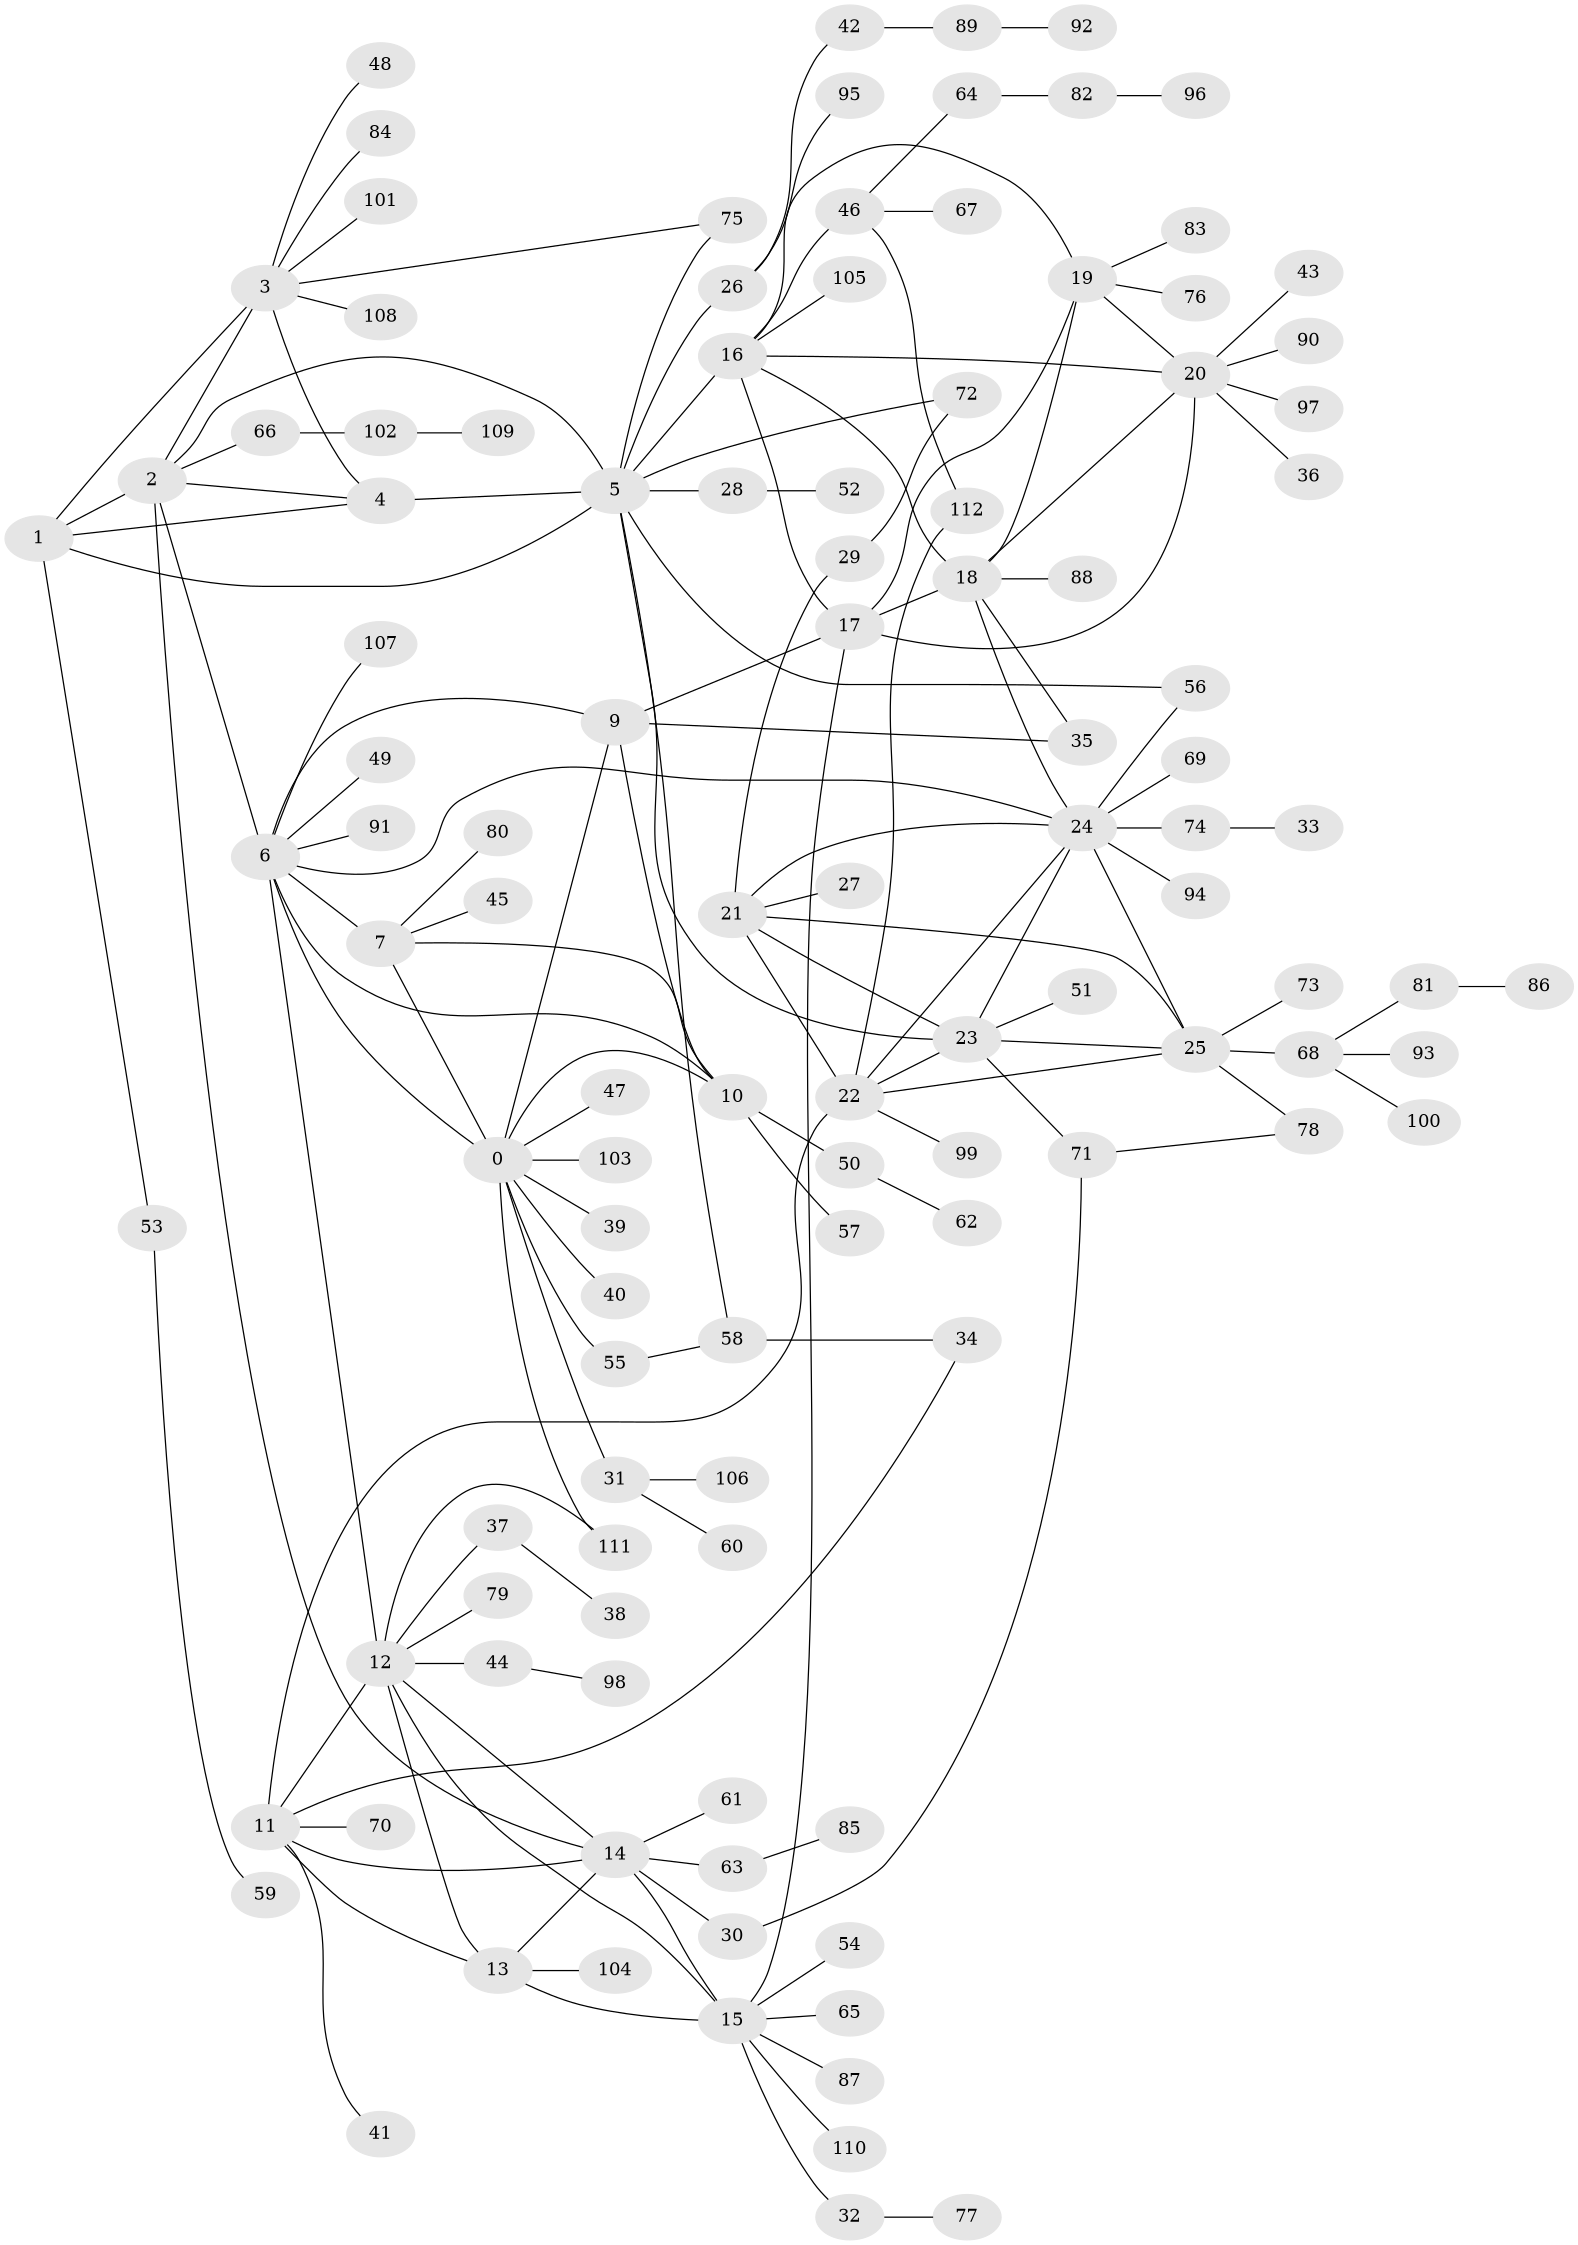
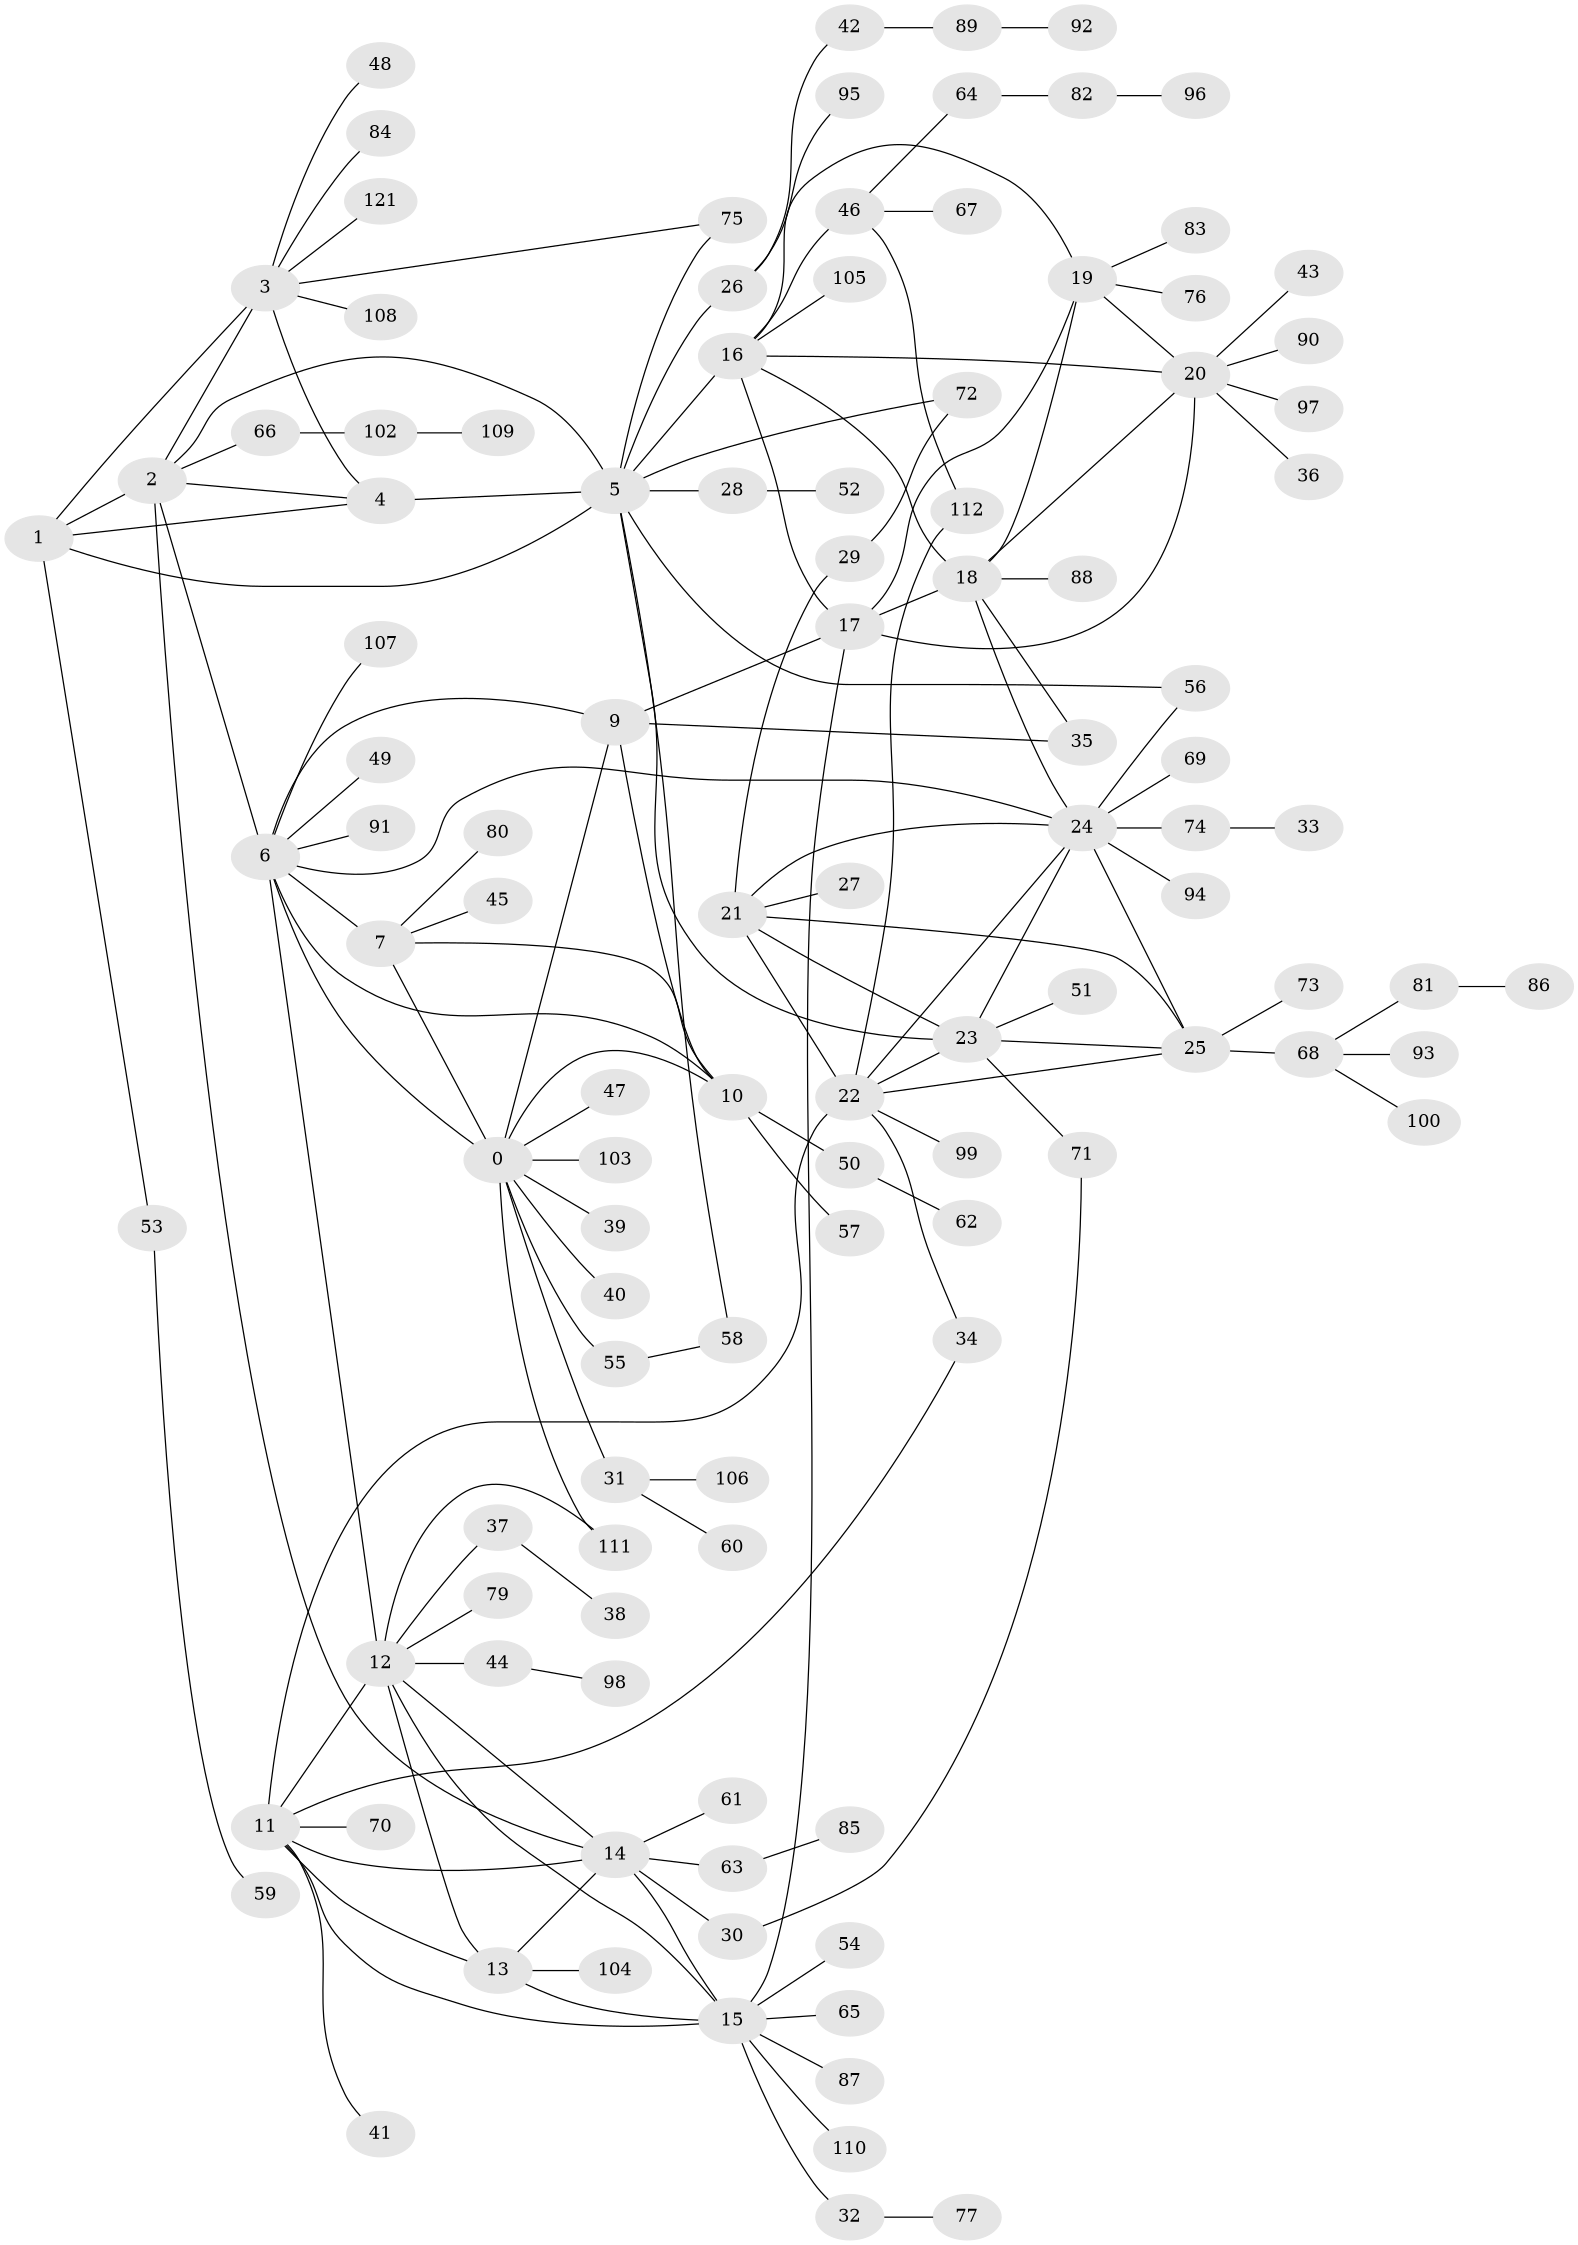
  graph {
    rankdir=LR
    node [color=gray90 style=filled]
    1
    2
    3
    4
    5
    53
    6
    14
    66
    48
    84
-   101
+   101 [label=121]
    108
    75
    16
    23
    26
    28
    56
    58
    72
    59
    7
    n24 [label=0]
    9
    10
    12
    24
    49
    91
    107
    15
    30
    61
    63
    102
    17
    18
    19
    20
    46
    105
    25
    51
    71
    42
    95
    52
    45
    80
    31
    39
    40
    47
    55
    103
    111
    35
    50
    57
    13
    37
    44
    79
    69
    74
    94
    60
    106
    62
    11
    22
    34
    41
    70
    104
    32
    54
    65
    87
    110
    99
    112
    38
    98
    85
    77
    88
    76
    83
    36
    43
    90
    97
    64
    67
    21
    27
    29
    68
    73
-   78
    33
    81
    93
    100
    89
    92
    82
    96
    109
    86
    1 -- 2
    1 -- 3
    1 -- 4
    1 -- 5
    1 -- 53
    2 -- 3
    2 -- 4
    2 -- 5
    2 -- 6
    2 -- 14
    2 -- 66
    3 -- 4
    3 -- 48
    3 -- 84
    3 -- 101
    3 -- 108
    3 -- 75
    4 -- 5
    5 -- 75
    5 -- 16
    5 -- 23
    5 -- 26
    5 -- 28
    5 -- 56
    5 -- 58
    5 -- 72
    53 -- 59
    6 -- 7
    6 -- n24
    6 -- 9
    6 -- 10
    6 -- 12
    6 -- 24
    6 -- 49
    6 -- 91
    6 -- 107
    14 -- 15
    14 -- 30
    14 -- 61
    14 -- 63
    66 -- 102
    16 -- 17
    16 -- 18
    16 -- 19
    16 -- 20
    16 -- 46
    16 -- 105
    23 -- 24
    23 -- 25
    23 -- 51
    23 -- 71
    26 -- 42
    26 -- 95
    28 -- 52
    7 -- n24
    7 -- 10
    7 -- 45
    7 -- 80
    n24 -- 9
    n24 -- 10
    n24 -- 31
    n24 -- 39
    n24 -- 40
    n24 -- 47
    n24 -- 55
    n24 -- 103
    n24 -- 111
    9 -- 10
    9 -- 17
    9 -- 35
    10 -- 50
    10 -- 57
    12 -- 14
    12 -- 15
    12 -- 111
    12 -- 13
    12 -- 37
    12 -- 44
    12 -- 79
    24 -- 56
    24 -- 25
    24 -- 69
    24 -- 74
    24 -- 94
    15 -- 17
    15 -- 32
    15 -- 54
    15 -- 65
    15 -- 87
    15 -- 110
    30 -- 71
    63 -- 85
    102 -- 109
    17 -- 18
    17 -- 19
    17 -- 20
    18 -- 24
    18 -- 19
    18 -- 20
    18 -- 35
    18 -- 88
    19 -- 20
    19 -- 76
    19 -- 83
    20 -- 36
    20 -- 43
    20 -- 90
    20 -- 97
    46 -- 112
    46 -- 64
    46 -- 67
    25 -- 68
    25 -- 73
-   25 -- 78
-   71 -- 78
    42 -- 89
    31 -- 60
    31 -- 106
    55 -- 58
    50 -- 62
    13 -- 14
    13 -- 15
    13 -- 104
    37 -- 38
    44 -- 98
    74 -- 33
    11 -- 14
    11 -- 12
+   11 -- 15
    11 -- 13
    11 -- 22
    11 -- 34
    11 -- 41
    11 -- 70
    22 -- 23
    22 -- 24
    22 -- 25
-   58 -- 34
+   22 -- 34
    22 -- 99
    22 -- 112
    32 -- 77
    64 -- 82
    21 -- 23
    21 -- 24
    21 -- 25
    21 -- 22
    21 -- 27
    21 -- 29
    29 -- 72
    68 -- 81
    68 -- 93
    68 -- 100
    81 -- 86
    89 -- 92
    82 -- 96
  }
